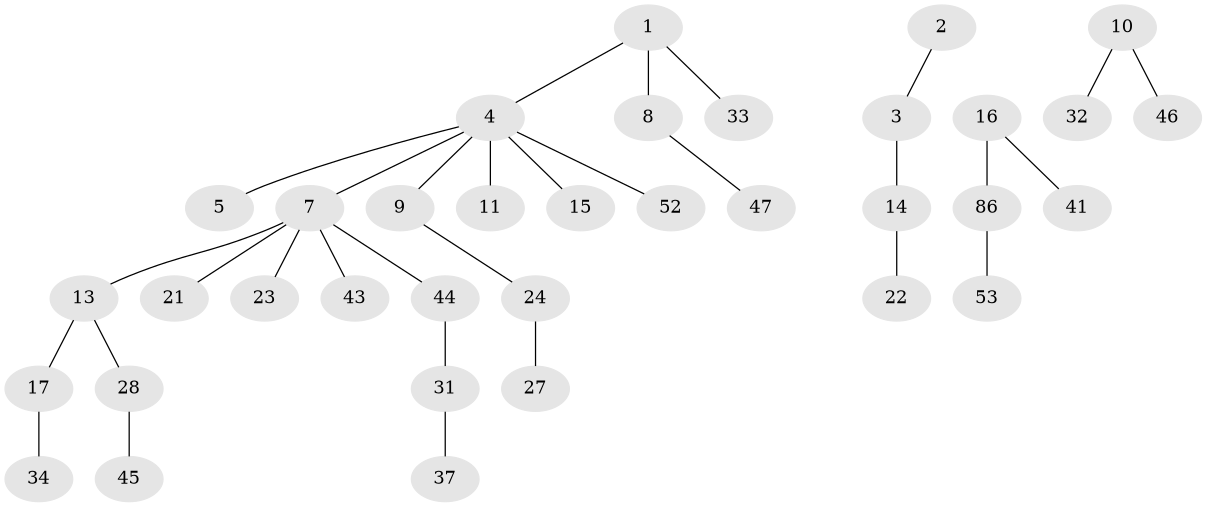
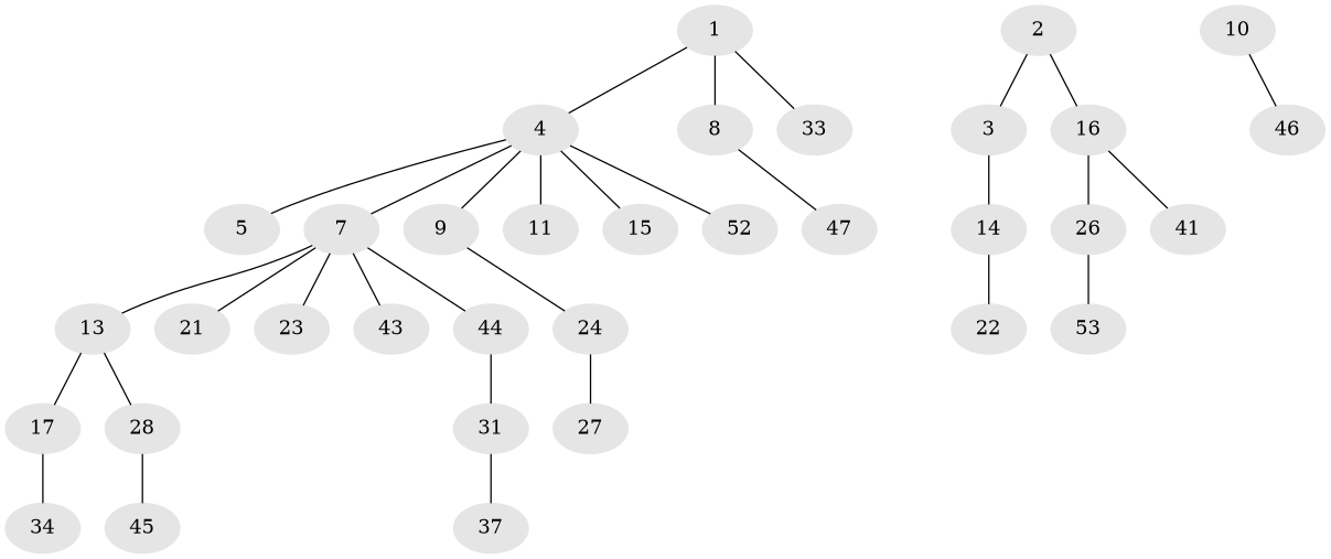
  graph {
    node [color=gray90 style=filled]
    1 [super="+29"]
    4 [super="+12"]
    8 [super="+25"]
    33 [super="+36"]
    3 [super="+6"]
    2
    16 [super="+48"]
    5 [super="+20"]
    7 [super="+18"]
    9
    11
    15
    52
    47
    14 [super="+40"]
-   26 [super="+30" label=86]
+   26 [super="+30"]
    41
    10 [super="+19"]
-   32
    46
    22
    13 [super="+50"]
    21 [super="+38"]
    23 [super="+49"]
    43
    44
    24 [super="+51"]
    17
    28 [super="+54"]
    31 [super="+39"]
    27
    34 [super="+42"]
    45
    53
    37
    1 -- 4
    1 -- 8
    1 -- 33
    4 -- 5
    4 -- 7
    4 -- 9
    4 -- 11
    4 -- 15
    4 -- 52
    8 -- 47
    3 -- 14
    2 -- 3
+   2 -- 16
    16 -- 26
    16 -- 41
    7 -- 13
    7 -- 21
    7 -- 23
    7 -- 43
    7 -- 44
    9 -- 24
    14 -- 22
    26 -- 53
-   10 -- 32
    10 -- 46
    13 -- 17
    13 -- 28
    44 -- 31
    24 -- 27
    17 -- 34
    28 -- 45
    31 -- 37
  }
